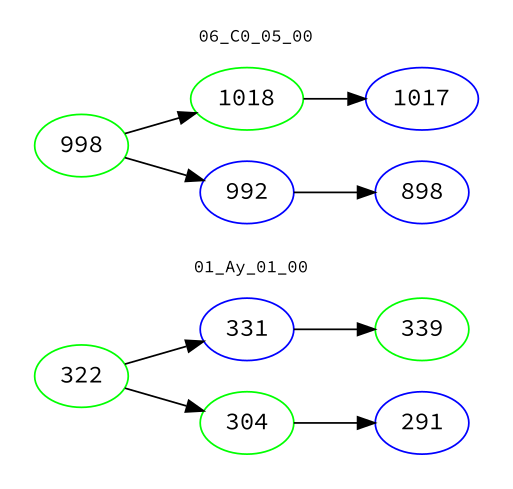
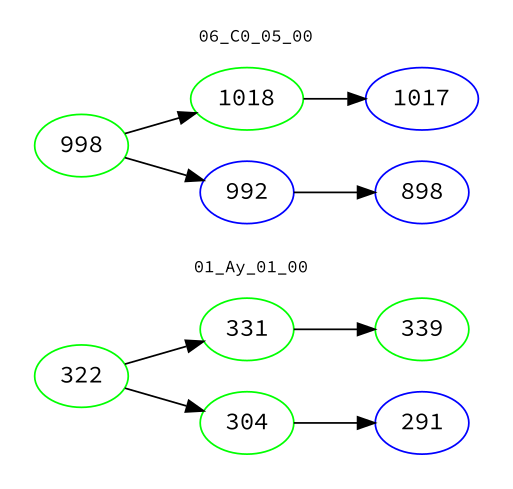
  digraph {
    fontname="Source Code Pro"
    rankdir=LR
    node [color=green fontname="Source Code Pro"]
    edge [color=black fontname="Source Code Pro"]
    n1 [label=322]
    n2 [label=304]
-   n3 [color=blue label=331]
+   n3 [label=331]
    n4 [color=blue label=291]
    n5 [label=339]
    n6 [label=998]
    n7 [color=blue label=992]
    n8 [label=1018]
    n9 [color=blue label=898]
    n10 [color=blue label=1017]
    subgraph cluster_1 {
      color=white
      fontsize=10
      label="01_Ay_01_00"
      n1
      n2
      n3
      n4
      n5
    }
    subgraph cluster_2 {
      color=white
      fontsize=10
      label="06_C0_05_00"
      n6
      n7
      n8
      n9
      n10
    }
    n1 -> n2
    n1 -> n3
    n2 -> n4
    n3 -> n5
    n6 -> n7
    n6 -> n8
    n7 -> n9
    n8 -> n10
  }
